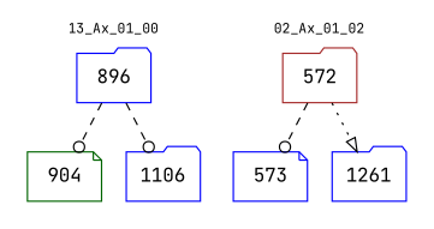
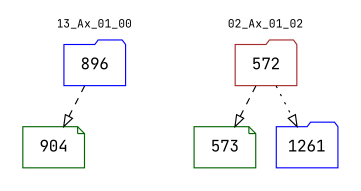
  digraph {
    fontname="JetBrains Mono"
    node [color=blue fontname="JetBrains Mono" shape=folder]
    edge [arrowhead=odot color=black fontname="JetBrains Mono" style=dashed]
    n1 [label=896]
    n2 [color=darkgreen label=904 shape=note]
-   n3 [label=1106]
    n4 [color=brown label=572]
-   n5 [label=573 shape=note]
+   n5 [color=darkgreen label=573 shape=note]
    n6 [label=1261]
    subgraph cluster_1 {
      color=white
      fontsize=10
      label="13_Ax_01_00"
      n1
      n2
-     n3
    }
    subgraph cluster_2 {
      color=white
      fontsize=10
      label="02_Ax_01_02"
      n4
      n5
      n6
    }
-   n1 -> n2
-   n1 -> n3
-   n4 -> n5
+   n1 -> n2 [arrowhead=onormal]
+   n4 -> n5 [arrowhead=onormal]
    n4 -> n6 [arrowhead=onormal style=dotted]
  }
